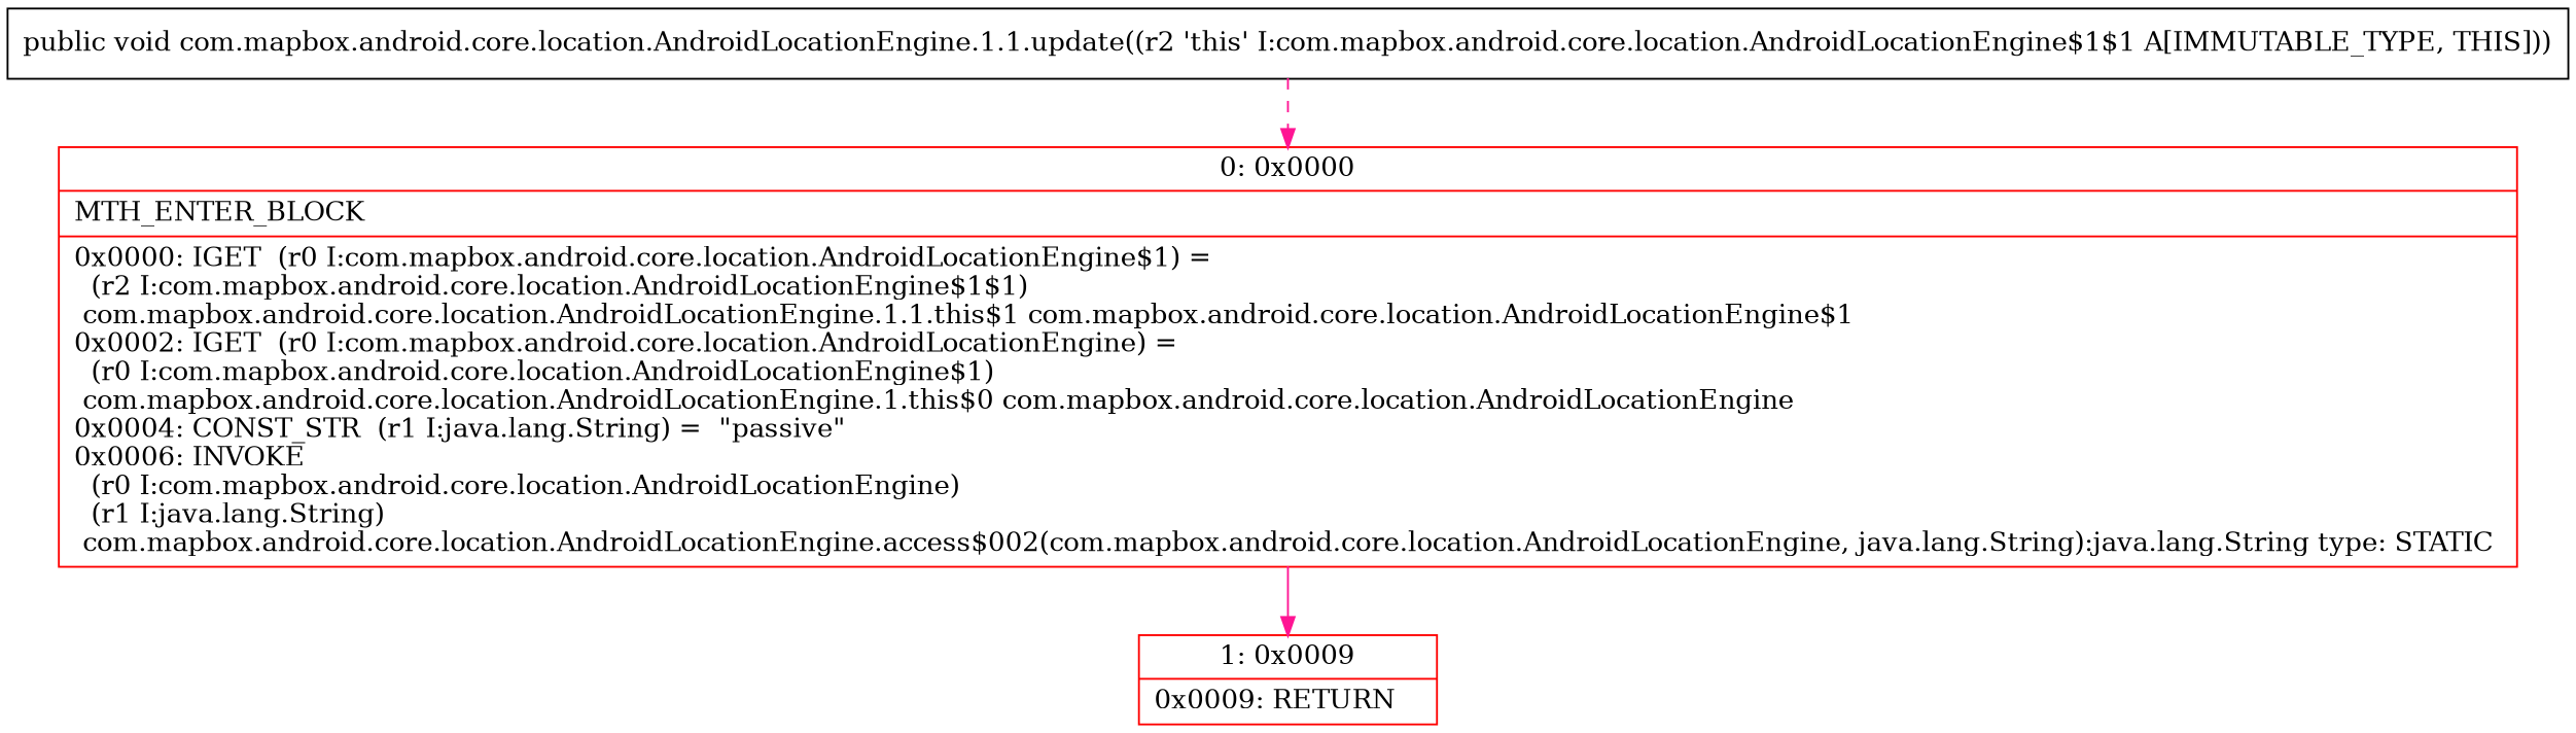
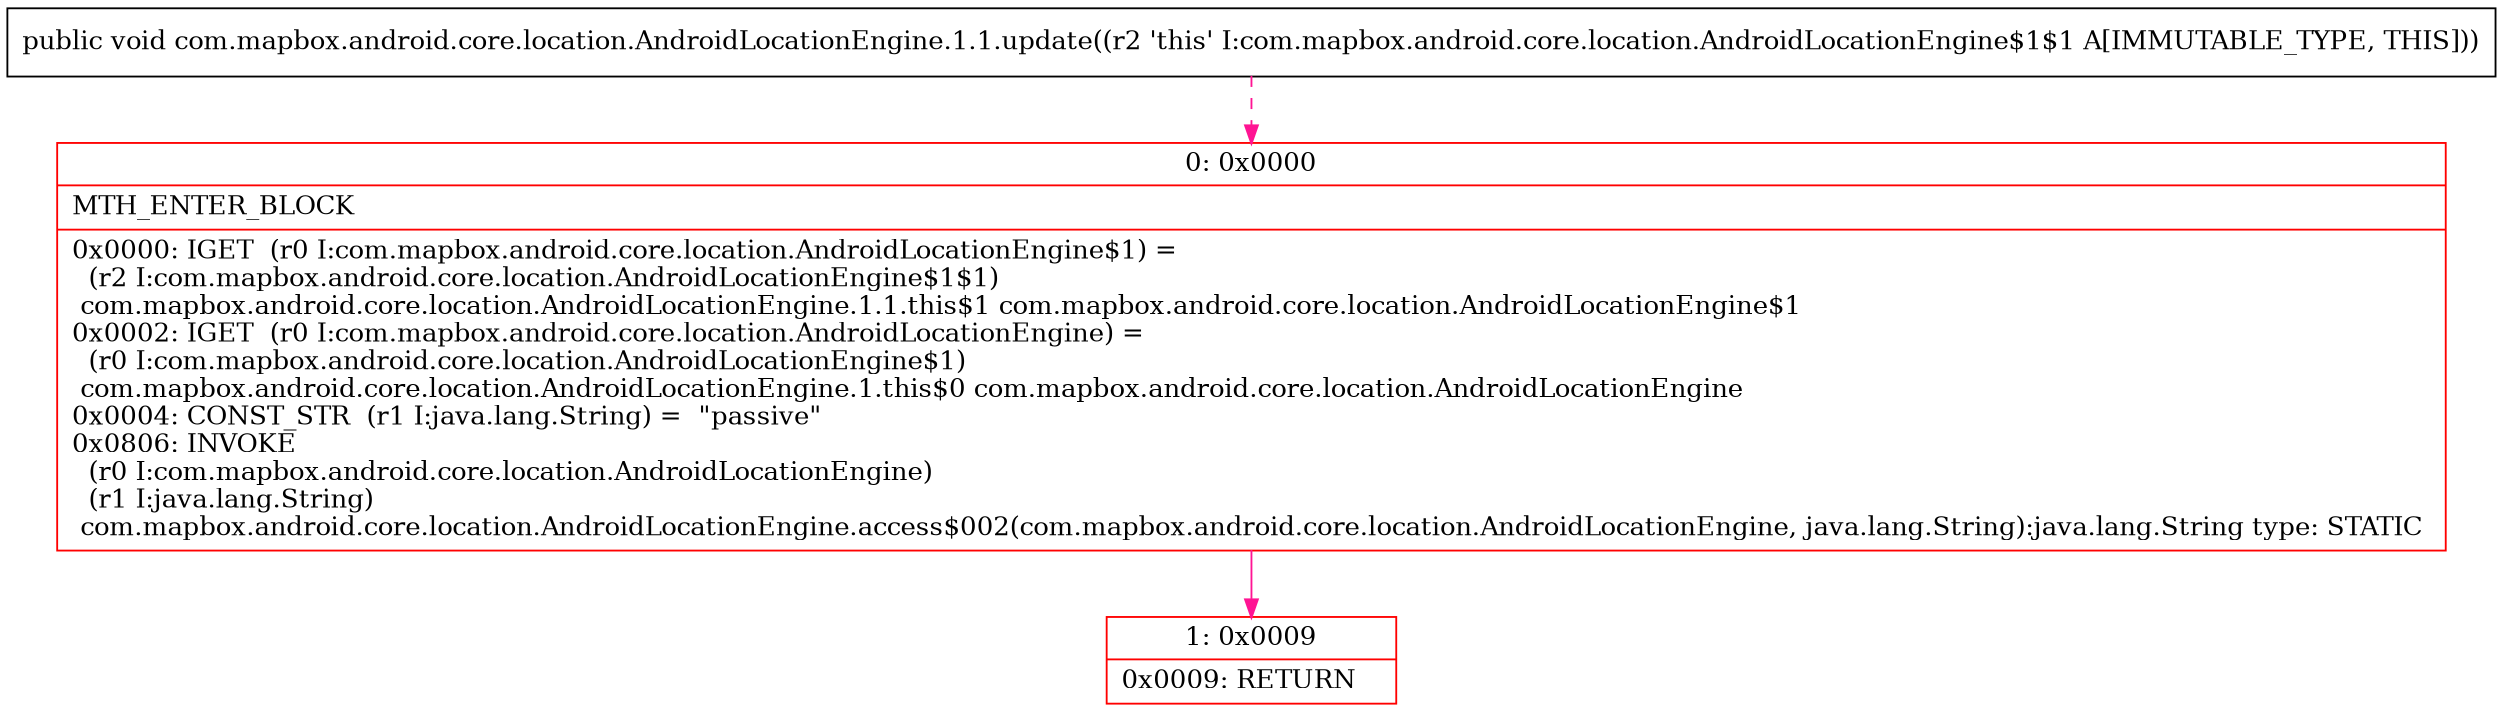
  digraph {
    fontname="DejaVu Serif"
    node [shape=record color=red fontname="DejaVu Serif"]
    edge [color=deeppink fontname="DejaVu Serif"]
-   n1 [label="{0\:\ 0x0000|MTH_ENTER_BLOCK\l|0x0000: IGET  (r0 I:com.mapbox.android.core.location.AndroidLocationEngine$1) = \l  (r2 I:com.mapbox.android.core.location.AndroidLocationEngine$1$1)\l com.mapbox.android.core.location.AndroidLocationEngine.1.1.this$1 com.mapbox.android.core.location.AndroidLocationEngine$1 \l0x0002: IGET  (r0 I:com.mapbox.android.core.location.AndroidLocationEngine) = \l  (r0 I:com.mapbox.android.core.location.AndroidLocationEngine$1)\l com.mapbox.android.core.location.AndroidLocationEngine.1.this$0 com.mapbox.android.core.location.AndroidLocationEngine \l0x0004: CONST_STR  (r1 I:java.lang.String) =  \"passive\" \l0x0006: INVOKE  \l  (r0 I:com.mapbox.android.core.location.AndroidLocationEngine)\l  (r1 I:java.lang.String)\l com.mapbox.android.core.location.AndroidLocationEngine.access$002(com.mapbox.android.core.location.AndroidLocationEngine, java.lang.String):java.lang.String type: STATIC \l}"]
+   n1 [label="{0\:\ 0x0000|MTH_ENTER_BLOCK\l|0x0000: IGET  (r0 I:com.mapbox.android.core.location.AndroidLocationEngine$1) = \l  (r2 I:com.mapbox.android.core.location.AndroidLocationEngine$1$1)\l com.mapbox.android.core.location.AndroidLocationEngine.1.1.this$1 com.mapbox.android.core.location.AndroidLocationEngine$1 \l0x0002: IGET  (r0 I:com.mapbox.android.core.location.AndroidLocationEngine) = \l  (r0 I:com.mapbox.android.core.location.AndroidLocationEngine$1)\l com.mapbox.android.core.location.AndroidLocationEngine.1.this$0 com.mapbox.android.core.location.AndroidLocationEngine \l0x0004: CONST_STR  (r1 I:java.lang.String) =  \"passive\" \l0x0806: INVOKE  \l  (r0 I:com.mapbox.android.core.location.AndroidLocationEngine)\l  (r1 I:java.lang.String)\l com.mapbox.android.core.location.AndroidLocationEngine.access$002(com.mapbox.android.core.location.AndroidLocationEngine, java.lang.String):java.lang.String type: STATIC \l}"]
    n2 [label="{1\:\ 0x0009|0x0009: RETURN   \l}"]
    n3 [label="{public void com.mapbox.android.core.location.AndroidLocationEngine.1.1.update((r2 'this' I:com.mapbox.android.core.location.AndroidLocationEngine$1$1 A[IMMUTABLE_TYPE, THIS])) }" color=black]
    n1 -> n2 [style=solid]
    n3 -> n1 [style=dashed]
  }
